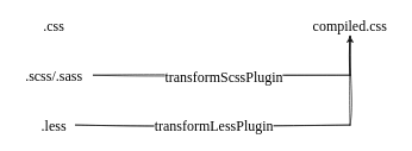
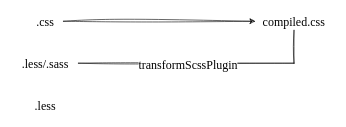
  <mxCell id="0" />
  <mxCell id="1" parent="0" />
+ <mxCell id="2" style="edgeStyle=orthogonalEdgeStyle;rounded=0;sketch=1;hachureGap=4;jiggle=2;curveFitting=1;orthogonalLoop=1;jettySize=auto;html=1;exitX=1;exitY=0.5;exitDx=0;exitDy=0;entryX=0;entryY=0.5;entryDx=0;entryDy=0;fontFamily=Architects Daughter;fontSource=https%3A%2F%2Ffonts.googleapis.com%2Fcss%3Ffamily%3DArchitects%2BDaughter;fontSize=16;" edge="1" parent="1" source="3" target="4"><mxGeometry relative="1" as="geometry" /></mxCell>
  <mxCell id="3" value="&lt;font face=&quot;Comic Sans MS&quot;&gt;.css&lt;/font&gt;" style="text;html=1;strokeColor=none;fillColor=none;align=center;verticalAlign=middle;whiteSpace=wrap;rounded=0;fontSize=20;fontFamily=Architects Daughter;" vertex="1" parent="1"><mxGeometry x="45" y="20" width="60" height="30" as="geometry" /></mxCell>
  <mxCell id="4" value="&lt;font face=&quot;Comic Sans MS&quot;&gt;compiled.css&lt;/font&gt;" style="text;html=1;strokeColor=none;fillColor=none;align=center;verticalAlign=middle;whiteSpace=wrap;rounded=0;fontSize=20;fontFamily=Architects Daughter;" vertex="1" parent="1"><mxGeometry x="425" y="20" width="130" height="30" as="geometry" /></mxCell>
  <mxCell id="5" style="edgeStyle=orthogonalEdgeStyle;rounded=0;sketch=1;hachureGap=4;jiggle=2;curveFitting=1;orthogonalLoop=1;jettySize=auto;html=1;exitX=1;exitY=0.5;exitDx=0;exitDy=0;entryX=0.5;entryY=1;entryDx=0;entryDy=0;fontFamily=Architects Daughter;fontSource=https%3A%2F%2Ffonts.googleapis.com%2Fcss%3Ffamily%3DArchitects%2BDaughter;fontSize=16;endArrow=none;" edge="1" parent="1" source="7" target="4"><mxGeometry relative="1" as="geometry" /></mxCell>
  <mxCell id="6" value="&lt;font face=&quot;Comic Sans MS&quot;&gt;transformScssPlugin&lt;/font&gt;" style="edgeLabel;html=1;align=center;verticalAlign=middle;resizable=0;points=[];fontSize=20;fontFamily=Architects Daughter;" vertex="1" connectable="0" parent="5"><mxGeometry x="-0.123" y="-1" relative="1" as="geometry"><mxPoint as="offset" /></mxGeometry></mxCell>
- <mxCell id="7" value="&lt;font face=&quot;Comic Sans MS&quot;&gt;.scss/.sass&lt;/font&gt;" style="text;html=1;strokeColor=none;fillColor=none;align=center;verticalAlign=middle;whiteSpace=wrap;rounded=0;fontSize=20;fontFamily=Architects Daughter;" vertex="1" parent="1"><mxGeometry x="20" y="90" width="110" height="30" as="geometry" /></mxCell>
- <mxCell id="8" style="edgeStyle=orthogonalEdgeStyle;rounded=0;sketch=1;hachureGap=4;jiggle=2;curveFitting=1;orthogonalLoop=1;jettySize=auto;html=1;exitX=1;exitY=0.5;exitDx=0;exitDy=0;entryX=0.5;entryY=1;entryDx=0;entryDy=0;fontFamily=Architects Daughter;fontSource=https%3A%2F%2Ffonts.googleapis.com%2Fcss%3Ffamily%3DArchitects%2BDaughter;fontSize=16;" edge="1" parent="1" source="10" target="4"><mxGeometry relative="1" as="geometry" /></mxCell>
- <mxCell id="9" value="&lt;font face=&quot;Comic Sans MS&quot;&gt;transformLessPlugin&lt;/font&gt;" style="edgeLabel;html=1;align=center;verticalAlign=middle;resizable=0;points=[];fontSize=20;fontFamily=Architects Daughter;" vertex="1" connectable="0" parent="8"><mxGeometry x="-0.243" relative="1" as="geometry"><mxPoint as="offset" /></mxGeometry></mxCell>
+ <mxCell id="7" value="&lt;font face=&quot;Comic Sans MS&quot;&gt;.less/.sass&lt;/font&gt;" style="text;html=1;strokeColor=none;fillColor=none;align=center;verticalAlign=middle;whiteSpace=wrap;rounded=0;fontSize=20;fontFamily=Architects Daughter;" vertex="1" parent="1"><mxGeometry x="20" y="90" width="110" height="30" as="geometry" /></mxCell>
  <mxCell id="10" value="&lt;font face=&quot;Comic Sans MS&quot;&gt;.less&lt;/font&gt;" style="text;html=1;strokeColor=none;fillColor=none;align=center;verticalAlign=middle;whiteSpace=wrap;rounded=0;fontSize=20;fontFamily=Architects Daughter;" vertex="1" parent="1"><mxGeometry x="45" y="160" width="60" height="30" as="geometry" /></mxCell>
